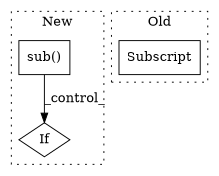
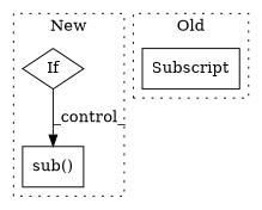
  digraph {
    fontname="DejaVu Serif"
    node [shape=box fontname="DejaVu Serif"]
    n1 [a=75 l="7,1" label="sub()" s="2134,2165"]
    n2 [a=96 l=3 label=If s=2028 shape=diamond]
    n3 [a=63 l="9,0" label=Subscript s="2866,0"]
    subgraph cluster_1 {
      label=New
      style=dotted
      n1
      n2
    }
    subgraph cluster_2 {
      label=Old
      style=dotted
      n3
    }
-   n1 -> n2 [label=_control_ style=solid fontname="DejaVu Serif"]
+   n2 -> n1 [label=_control_ style=solid fontname="DejaVu Serif"]
  }
